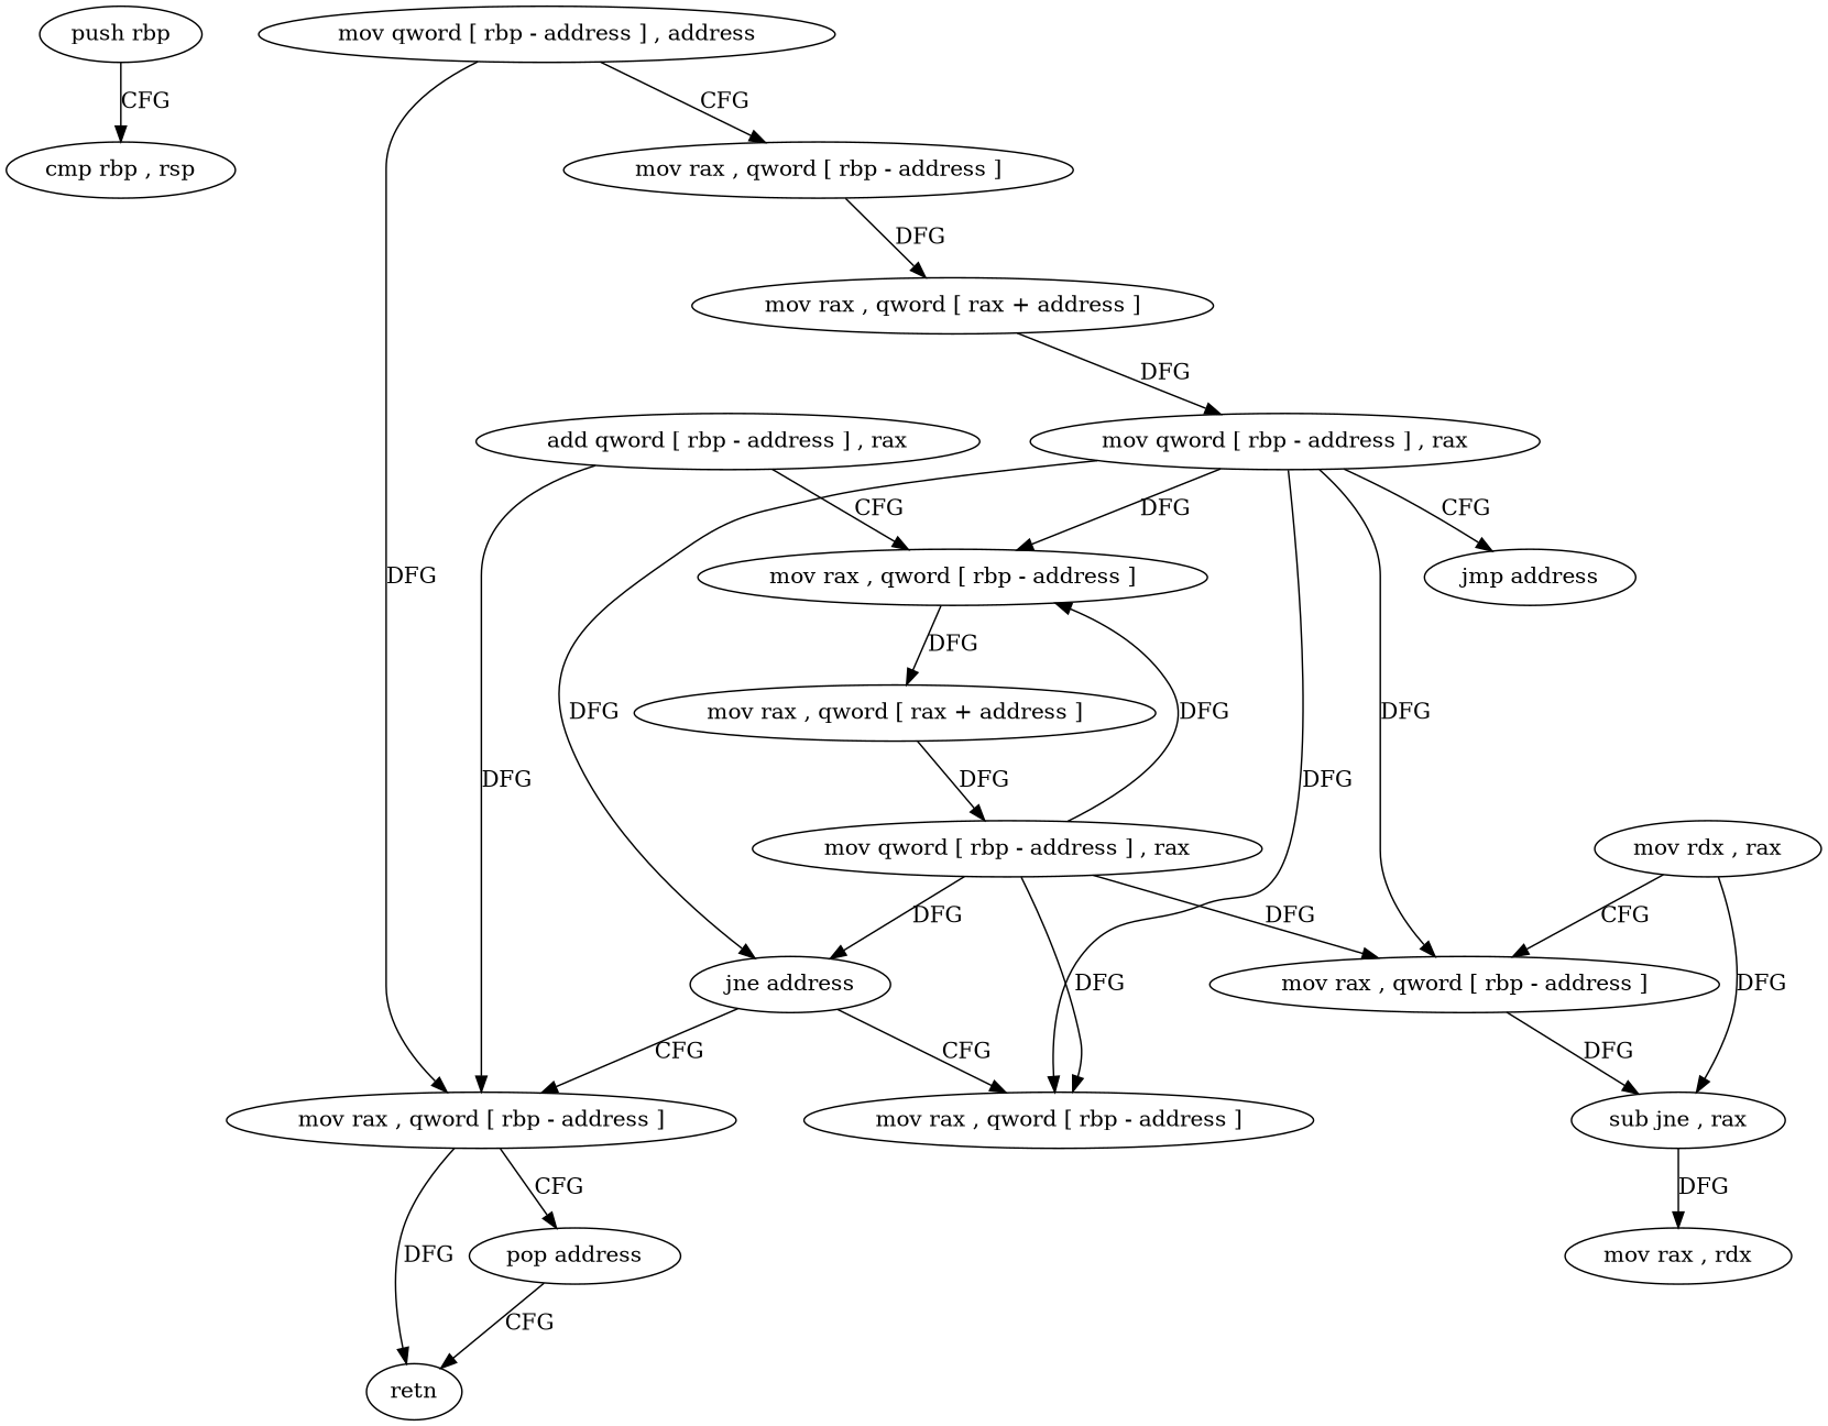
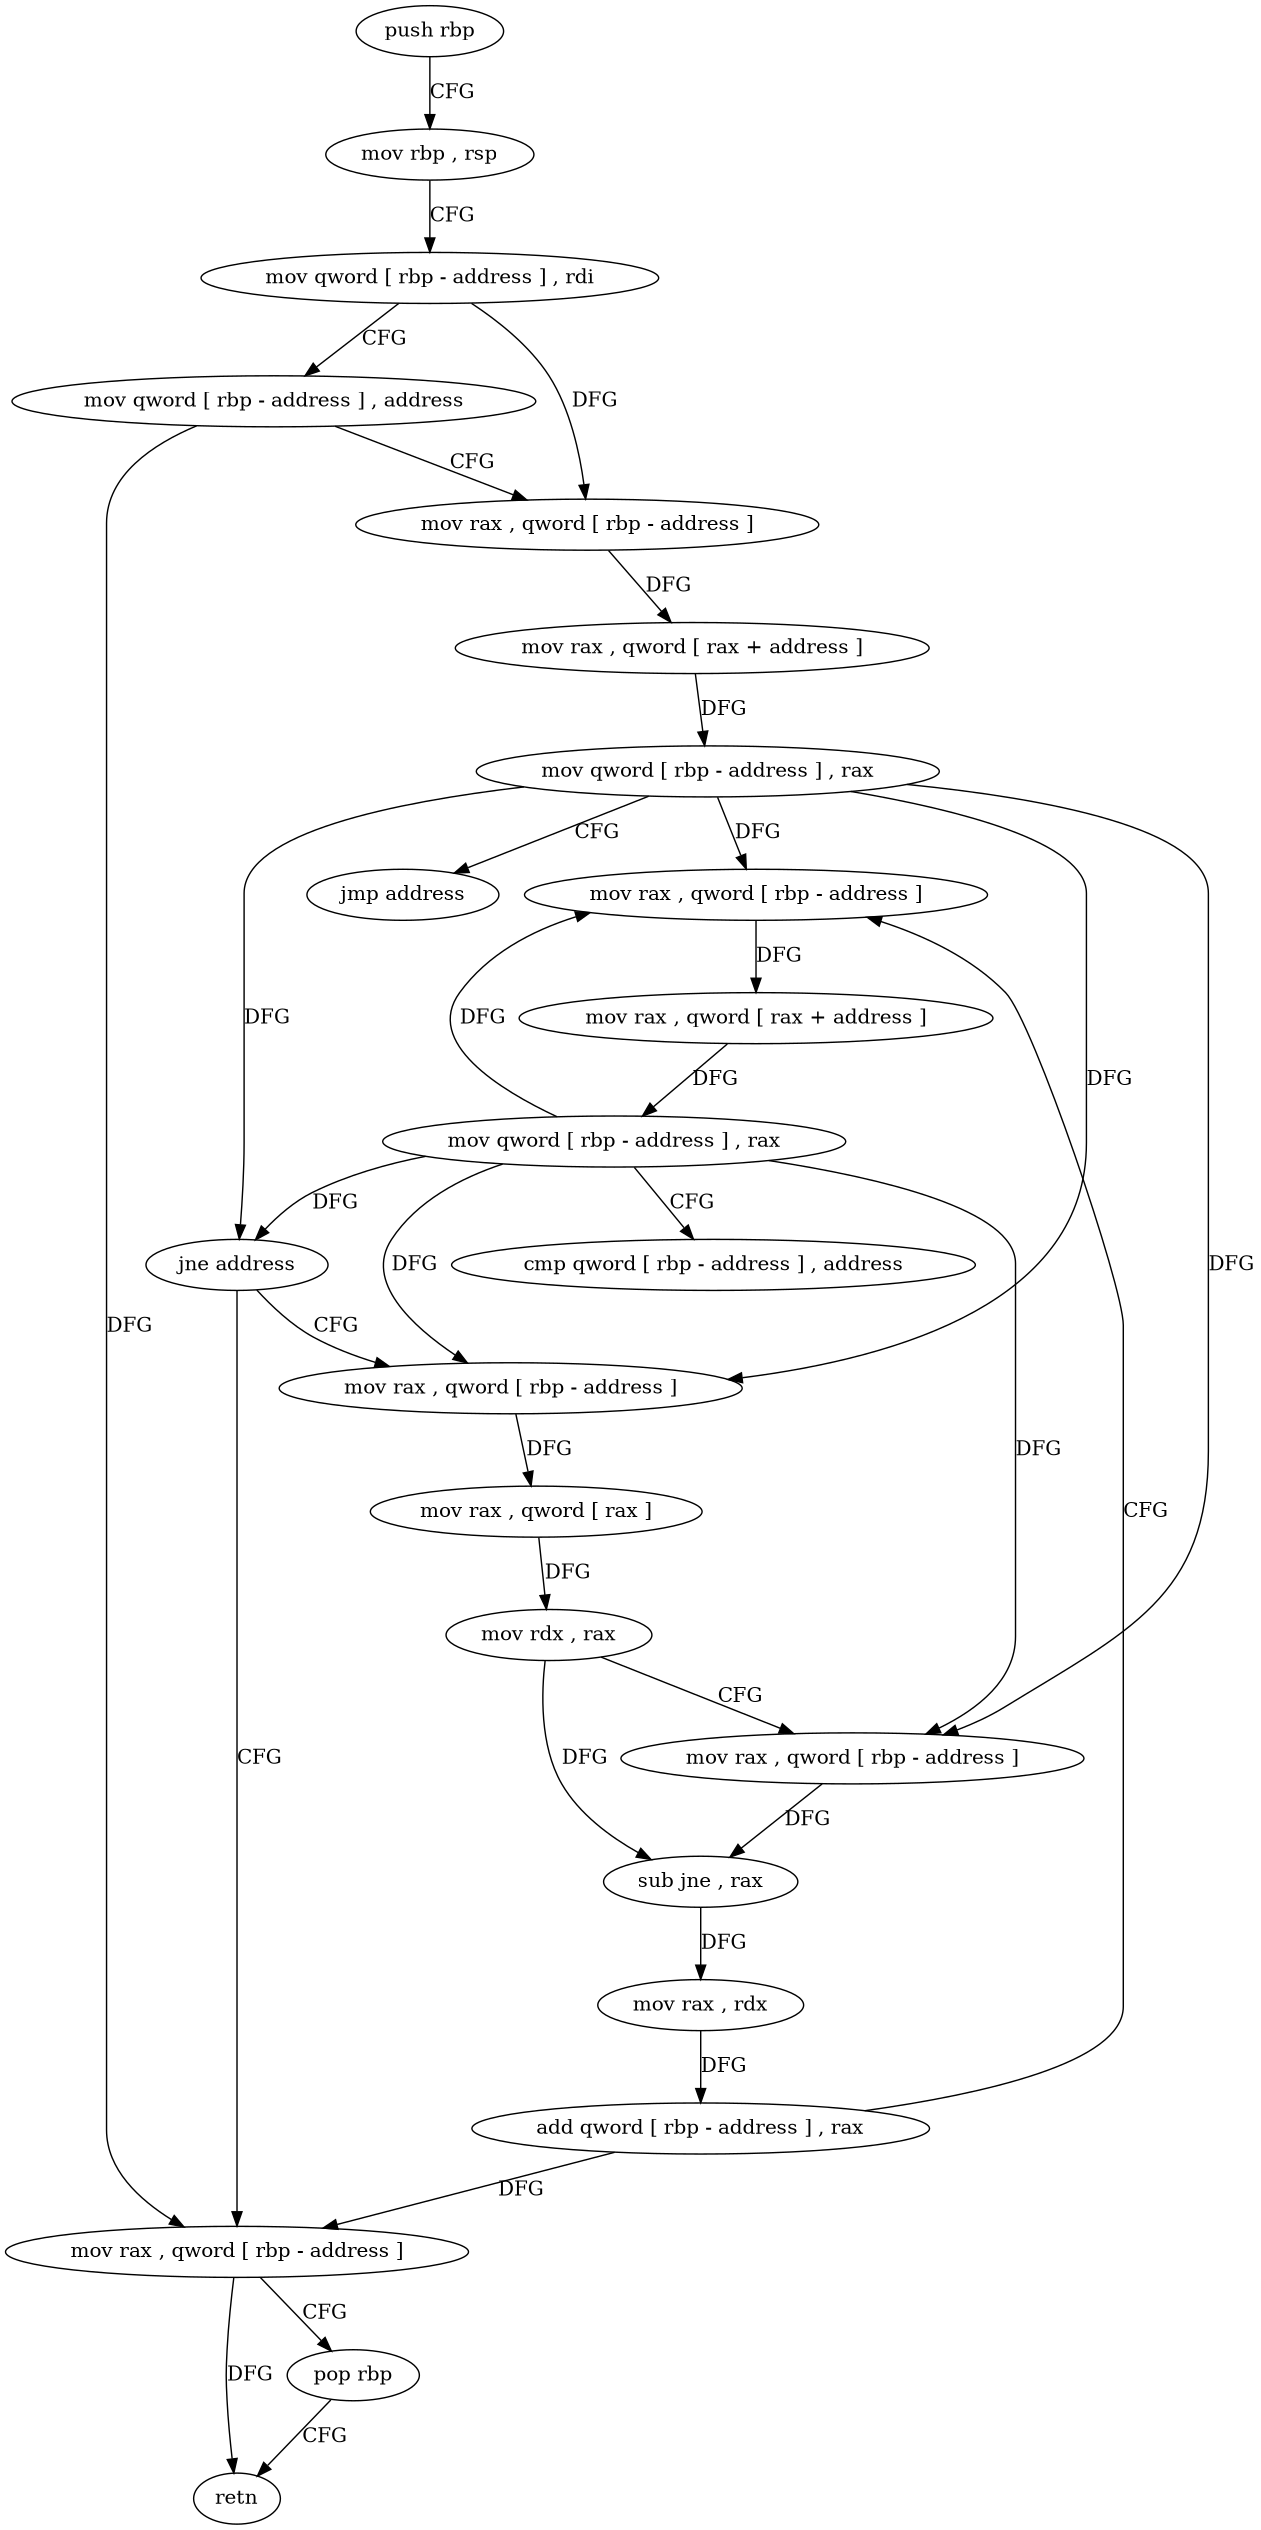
  digraph {
    n1 [label="push rbp"]
-   n2 [label="cmp rbp , rsp"]
+   n2 [label="mov rbp , rsp"]
+   n3 [label="mov qword [ rbp - address ] , rdi"]
    n4 [label="mov qword [ rbp - address ] , address"]
    n5 [label="mov rax , qword [ rbp - address ]"]
    n6 [label="mov rax , qword [ rbp - address ]"]
    n7 [label="mov rax , qword [ rax + address ]"]
-   n8 [label="pop address"]
+   n8 [label="pop rbp"]
    n9 [label=retn]
    n10 [label="add qword [ rbp - address ] , rax"]
    n11 [label="mov rax , qword [ rbp - address ]"]
    n12 [label="mov qword [ rbp - address ] , rax"]
    n13 [label="jmp address"]
    n14 [label="jne address"]
    n15 [label="mov rax , qword [ rbp - address ]"]
    n16 [label="mov rax , qword [ rbp - address ]"]
+   n17 [label="mov rax , qword [ rax ]"]
    n18 [label="sub jne , rax"]
    n19 [label="mov rax , qword [ rax + address ]"]
+   n20 [label="cmp qword [ rbp - address ] , address"]
    n21 [label="mov rdx , rax"]
    n22 [label="mov rax , rdx"]
    n23 [label="mov qword [ rbp - address ] , rax"]
    n1 -> n2 [label=CFG]
+   n2 -> n3 [label=CFG]
+   n3 -> n4 [label=CFG]
+   n3 -> n5 [label=DFG]
    n4 -> n5 [label=CFG]
    n4 -> n6 [label=DFG]
    n5 -> n7 [label=DFG]
    n6 -> n8 [label=CFG]
    n6 -> n9 [label=DFG]
    n7 -> n12 [label=DFG]
    n8 -> n9 [label=CFG]
    n10 -> n6 [label=DFG]
    n10 -> n11 [label=CFG]
    n11 -> n19 [label=DFG]
    n12 -> n11 [label=DFG]
    n12 -> n13 [label=CFG]
    n12 -> n14 [label=DFG]
    n12 -> n15 [label=DFG]
    n12 -> n16 [label=DFG]
    n14 -> n6 [label=CFG]
    n14 -> n15 [label=CFG]
+   n15 -> n17 [label=DFG]
    n16 -> n18 [label=DFG]
+   n17 -> n21 [label=DFG]
    n18 -> n22 [label=DFG]
    n19 -> n23 [label=DFG]
    n21 -> n16 [label=CFG]
    n21 -> n18 [label=DFG]
+   n22 -> n10 [label=DFG]
    n23 -> n11 [label=DFG]
    n23 -> n14 [label=DFG]
    n23 -> n15 [label=DFG]
    n23 -> n16 [label=DFG]
+   n23 -> n20 [label=CFG]
  }
